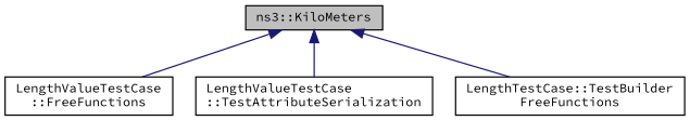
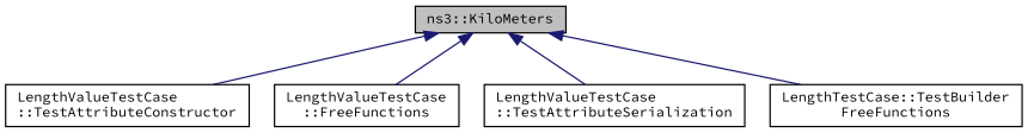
  digraph {
    fontname="Source Code Pro"
    rankdir=TB
    node [color=black fillcolor=white fontname="Source Code Pro" fontsize=10 shape=record style=filled]
    edge [color=midnightblue dir=back fontname="Source Code Pro" fontsize=10 labelfontname=Helvetica labelfontsize=10 style=solid]
    n1 [fillcolor=grey75 fontcolor=black height=0.2 label="ns3::KiloMeters" width=0.4]
+   n2 [height=0.2 label="LengthValueTestCase\l::TestAttributeConstructor" width=0.4]
    n3 [height=0.2 label="LengthValueTestCase\l::FreeFunctions" width=0.4]
    n4 [height=0.2 label="LengthValueTestCase\l::TestAttributeSerialization" width=0.4]
    n5 [height=0.2 label="LengthTestCase::TestBuilder\lFreeFunctions" width=0.4]
+   n1 -> n2
    n1 -> n3
    n1 -> n4
    n1 -> n5
  }
